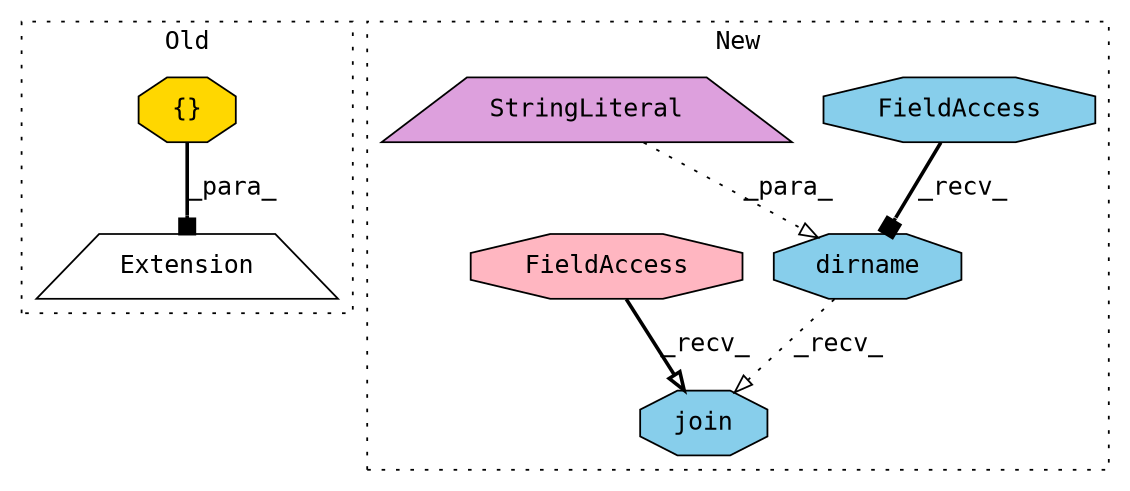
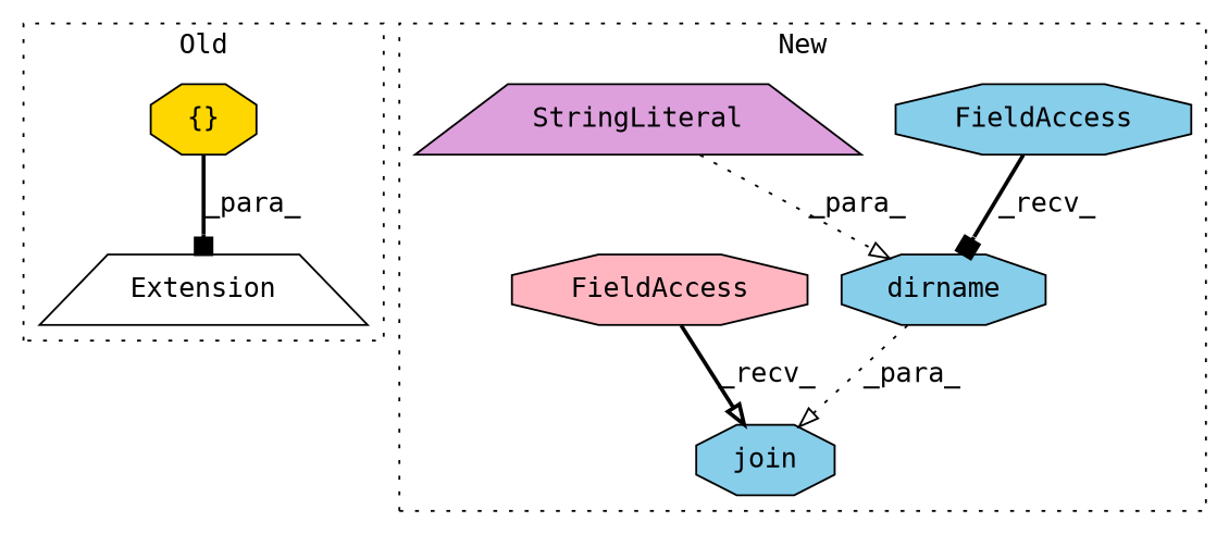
  digraph {
    fontname="DejaVu Sans Mono"
    node [a=32 fillcolor=skyblue fontname="DejaVu Sans Mono" l=2 shape=octagon style=filled]
    edge [arrowhead=onormal fontname="DejaVu Sans Mono" style=bold]
    n1 [fillcolor=white l="10,1" label=Extension s="686,812" shape=trapezium]
    n2 [a=4 fillcolor=gold l="1,1" label="{}" s="716,788"]
    n3 [l="8,1" label=dirname s="263,297"]
    n4 [a=22 label=FieldAccess s=255]
    n5 [l="5,1" label=join s="491,517"]
    n6 [a=45 fillcolor=plum l=6 label=StringLiteral s=511 shape=trapezium]
    n7 [a=22 fillcolor=lightpink label=FieldAccess s=483]
    subgraph cluster_1 {
      label=Old
      style=dotted
      n1
      n2
    }
    subgraph cluster_2 {
      label=New
      style=dotted
      n3
      n4
      n5
      n6
      n7
    }
    n2 -> n1 [arrowhead=box label=_para_]
-   n3 -> n5 [label=_recv_ style=dotted]
+   n3 -> n5 [label=_para_ style=dotted]
    n4 -> n3 [arrowhead=box label=_recv_]
    n6 -> n3 [label=_para_ style=dotted]
    n7 -> n5 [label=_recv_]
  }
